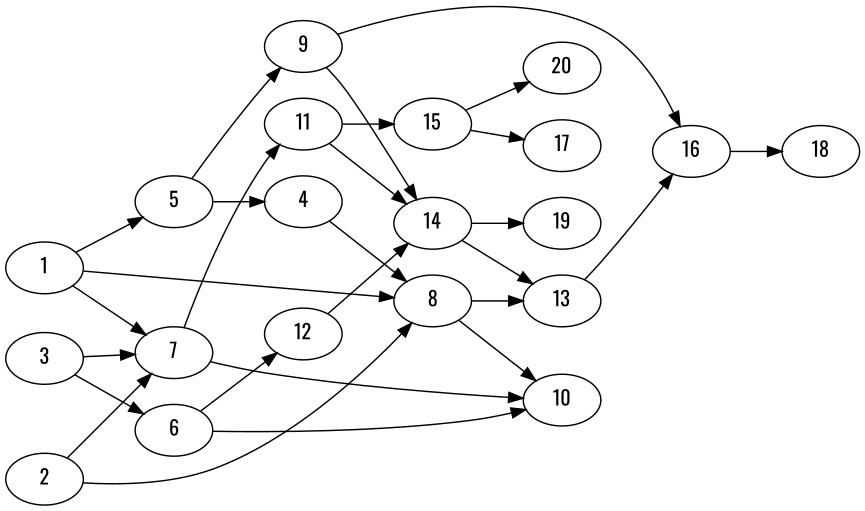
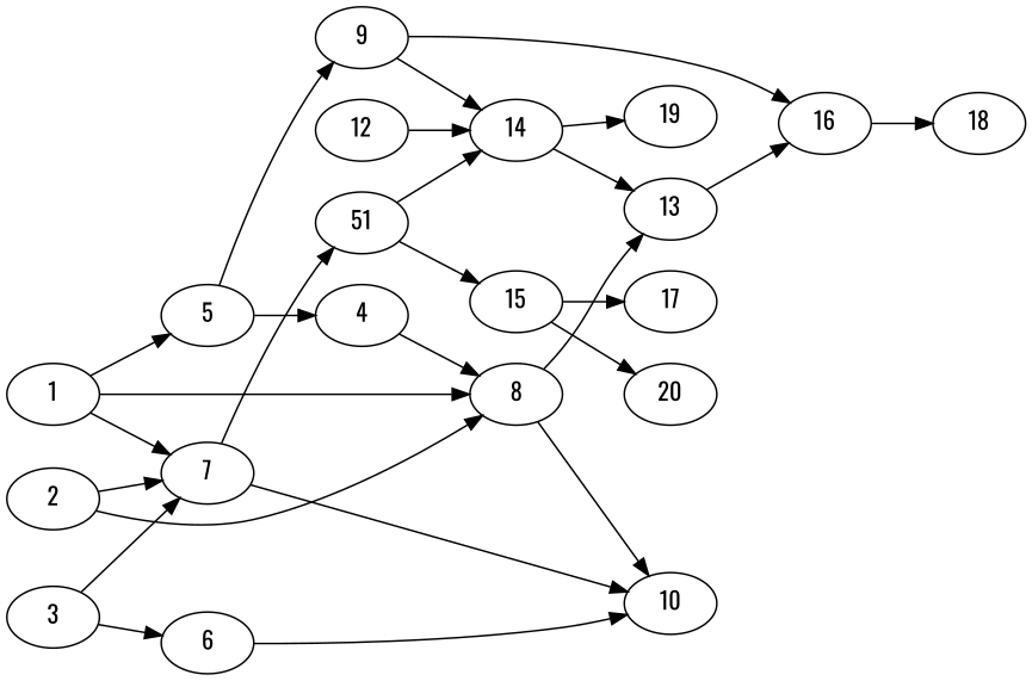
  digraph {
    fontname=Oswald
    rankdir=LR
    node [alpha=0.07 fontname=Oswald]
    edge [fontname=Oswald]
    1 [alpha=0.05 expect_size=37581824]
    5 [alpha=0.05 expect_size=14619648]
    7 [expect_size=5576704]
    8 [alpha=0.19 expect_size=51908608]
    9 [alpha=0.03 expect_size=31752192]
    4 [alpha=0.18 expect_size=8129536]
    10 [alpha=0.04 expect_size=46398464]
-   11 [alpha=0.08 expect_size=29472768]
+   11 [alpha=0.08 expect_size=29472768 label=51]
    13 [alpha=0.20 expect_size=43344896]
    14 [alpha=0.14 expect_size=47339520]
    16 [alpha=0.17 expect_size=6710272]
    15 [alpha=0.03 expect_size=42821632]
    2 [alpha=0.00 expect_size=18805760]
    3 [alpha=0.02 expect_size=23973888]
    6 [alpha=0.17 expect_size=46099456]
    12 [alpha=0.13 expect_size=42176512]
    19 [expect_size=13814784]
    18 [alpha=0.17 expect_size=16422912]
    17 [alpha=0.14 expect_size=47088640]
    20 [expect_size=20016128]
    1 -> 5
    1 -> 7
    1 -> 8
    5 -> 9
    5 -> 4
    7 -> 10
    7 -> 11
    8 -> 10
    8 -> 13
    9 -> 14
    9 -> 16
    4 -> 8
    11 -> 14
    11 -> 15
    13 -> 16
    14 -> 13
    14 -> 19
    16 -> 18
    15 -> 17
    15 -> 20
    2 -> 7
    2 -> 8
    3 -> 7
    3 -> 6
    6 -> 10
-   6 -> 12
    12 -> 14
  }
